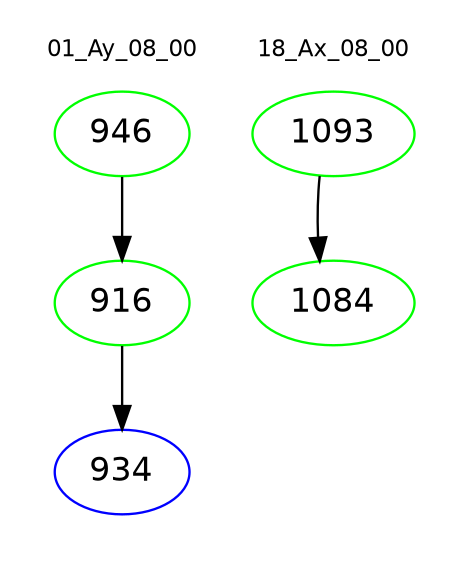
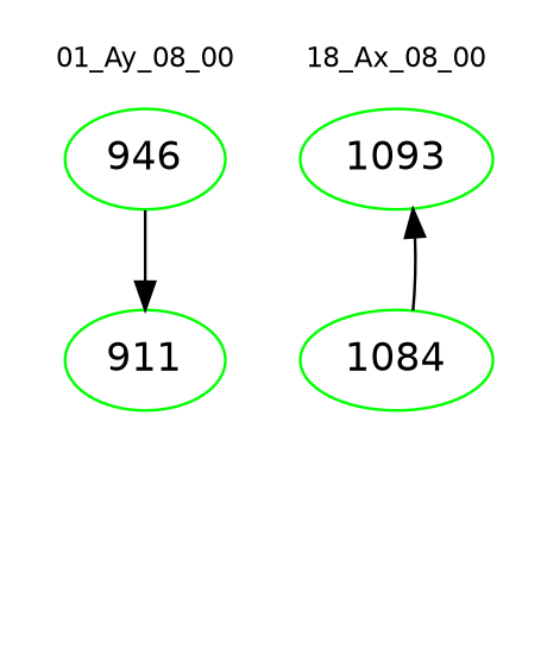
  digraph {
    fontname="DejaVu Sans"
    node [color=green fontname="DejaVu Sans"]
    edge [color=black fontname="DejaVu Sans"]
    n1 [label=946]
-   n2 [label=916]
-   n3 [color=blue label=934]
+   n2 [label=911]
    n4 [label=1093]
    n5 [label=1084]
    subgraph cluster_1 {
      color=white
      fontsize=10
      label="01_Ay_08_00"
      n1
      n2
-     n3
    }
    subgraph cluster_2 {
      color=white
      fontsize=10
      label="18_Ax_08_00"
      n4
      n5
    }
    n1 -> n2
-   n2 -> n3
-   n4 -> n5
+   n5 -> n4
  }
